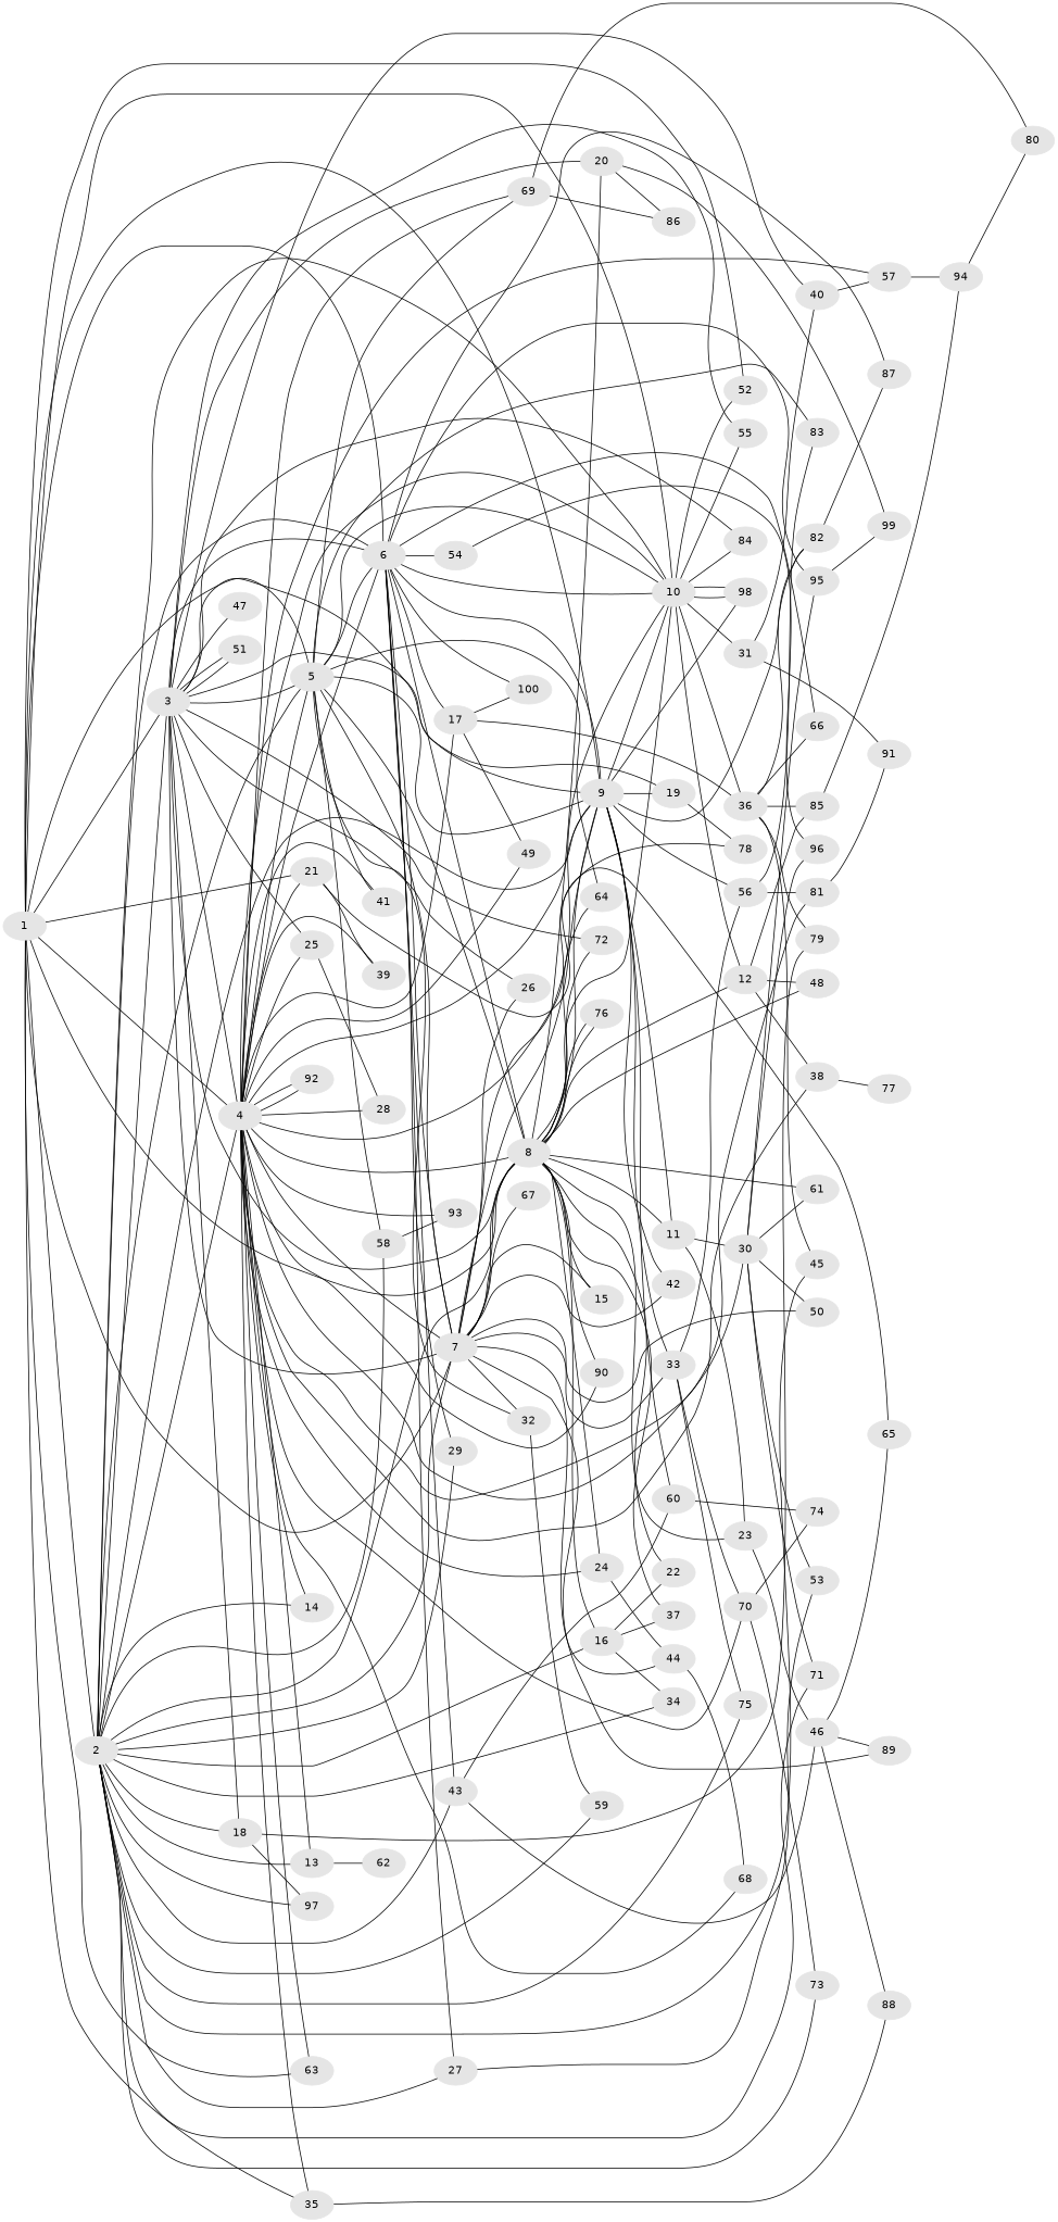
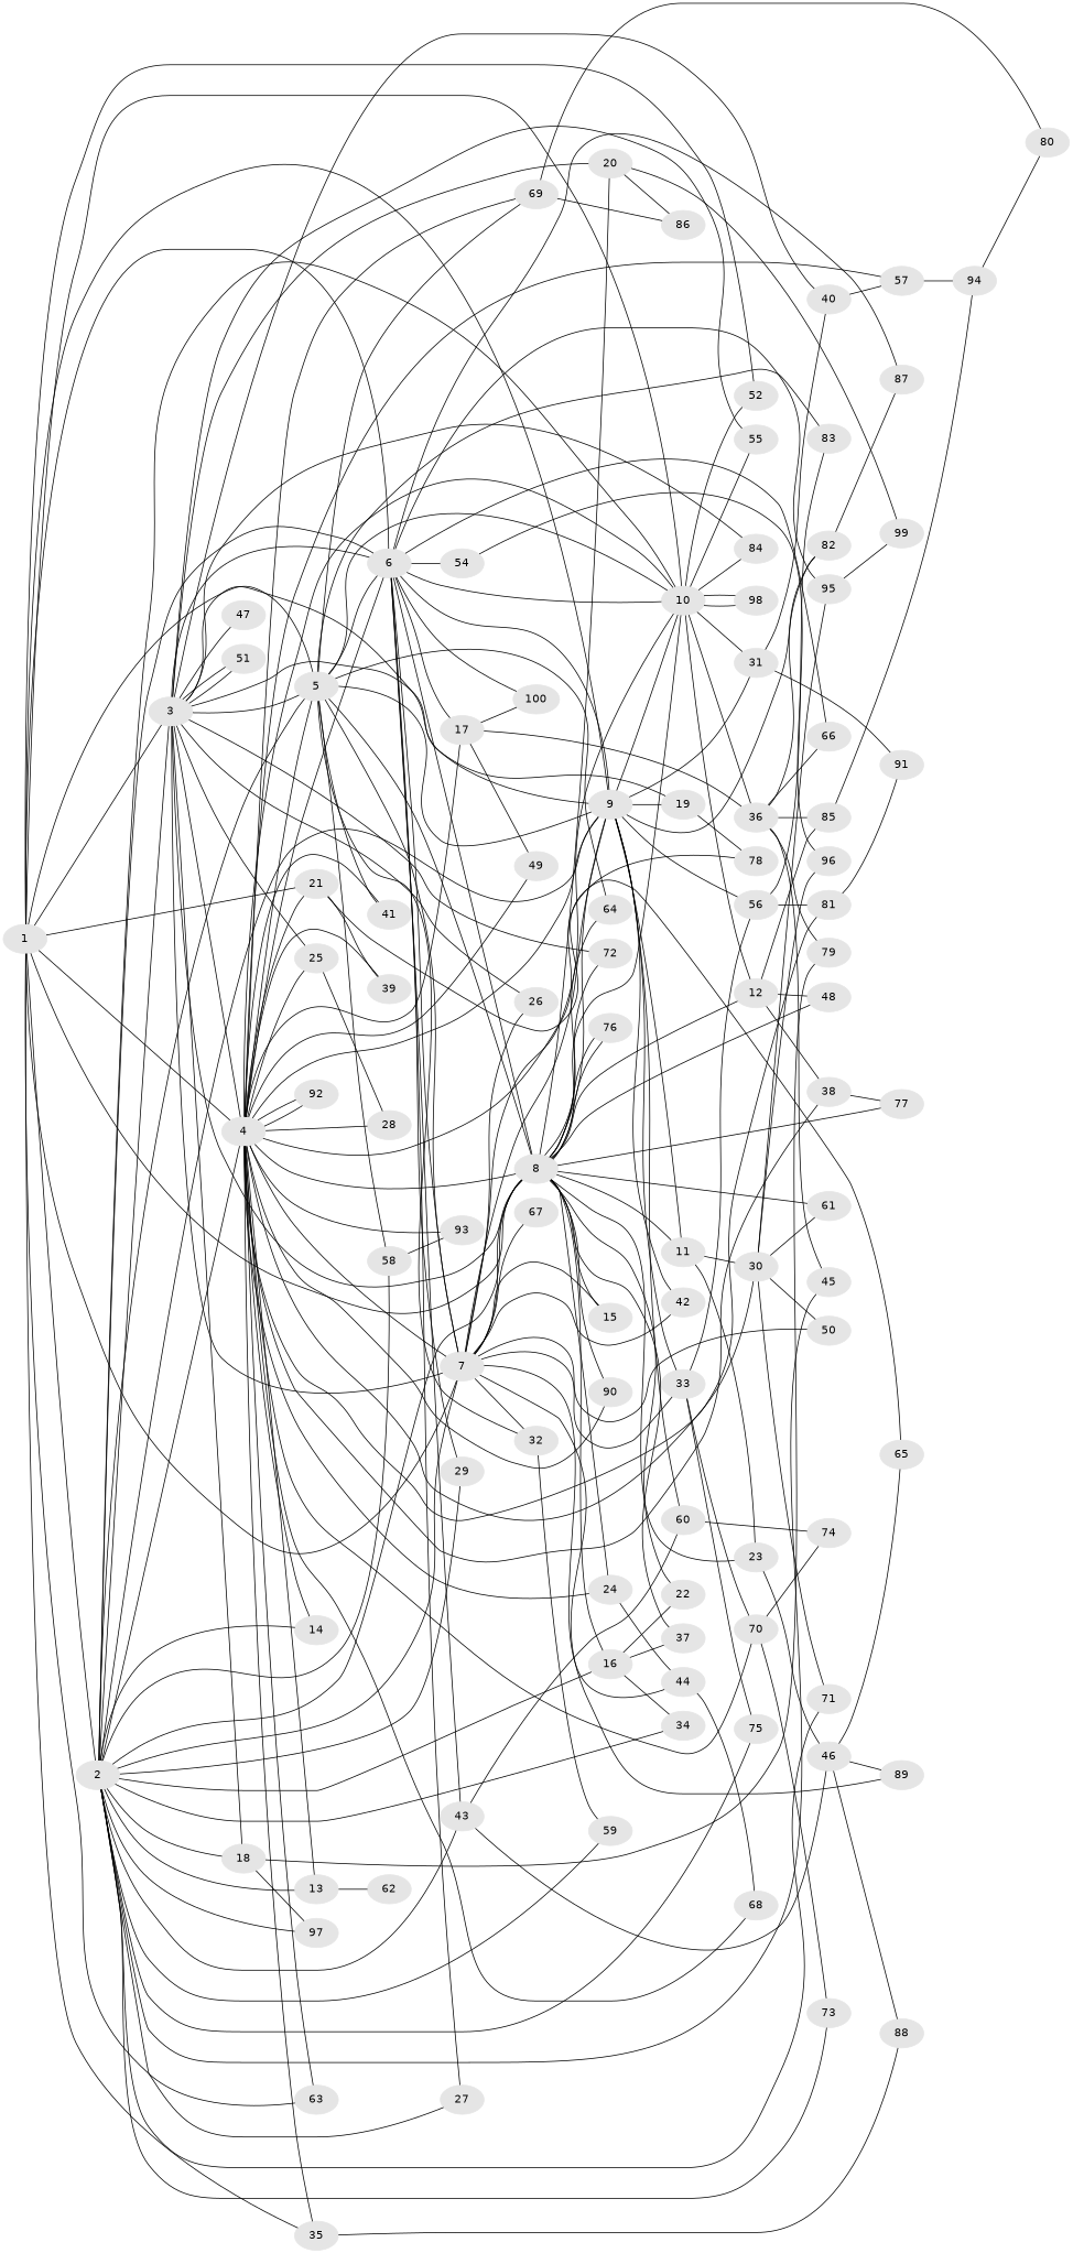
  graph {
    fontname="DejaVu Sans"
    rankdir=LR
    node [color=gray90 fontname="DejaVu Sans" style=filled]
    edge [fontname="DejaVu Sans"]
    1
    2
    3
    4
    5
    6
    7
    8
    9
    10
    21
    35
    52
    63
    13
    14
    16
    18
    27
    29
    34
    43
    45
    58
    59
    71
    73
    75
    97
    19
    20
    25
    26
    40
    47
    51
    55
    72
    84
    17
    24
    28
    30
    38
    39
    41
    49
    57
    68
    69
    70
    78
    81
    90
    92
    93
    32
    64
    83
    54
    66
    87
    95
    100
    15
    33
    42
    44
    50
    67
    89
    11
    12
    22
    23
    37
    48
    61
    76
    77
    31
    56
    60
    82
    36
    98
    65
    88
    62
    79
-   53
    46
    86
    99
    96
    94
    80
    74
    91
    85
    1 -- 2
    1 -- 3
    1 -- 4
    1 -- 5
    1 -- 6
    1 -- 7
    1 -- 8
    1 -- 9
    1 -- 10
    1 -- 21
    1 -- 35
    1 -- 52
    1 -- 63
    2 -- 3
    2 -- 4
    2 -- 5
    2 -- 6
    2 -- 7
    2 -- 8
    2 -- 9
    2 -- 10
    2 -- 13
    2 -- 14
    2 -- 16
    2 -- 18
    2 -- 27
    2 -- 29
    2 -- 34
    2 -- 43
    2 -- 45
    2 -- 58
    2 -- 59
    2 -- 71
    2 -- 73
    2 -- 75
    2 -- 97
    3 -- 4
    3 -- 5
    3 -- 6
    3 -- 7
    3 -- 8
    3 -- 9
    3 -- 18
    3 -- 19
    3 -- 20
    3 -- 25
    3 -- 26
    3 -- 40
    3 -- 47
    3 -- 51
    3 -- 51
    3 -- 55
    3 -- 72
    3 -- 84
    4 -- 5
    4 -- 6
    4 -- 7
    4 -- 8
    4 -- 9
    4 -- 10
    4 -- 21
    4 -- 35
    4 -- 63
    4 -- 13
    4 -- 14
    4 -- 25
    4 -- 17
    4 -- 24
    4 -- 28
    4 -- 30
    4 -- 38
    4 -- 39
    4 -- 41
    4 -- 49
    4 -- 57
    4 -- 68
    4 -- 69
    4 -- 70
    4 -- 78
    4 -- 81
    4 -- 90
    4 -- 92
    4 -- 92
    4 -- 93
    5 -- 6
    5 -- 7
    5 -- 8
    5 -- 9
    5 -- 10
    5 -- 58
    5 -- 41
    5 -- 69
    5 -- 32
    5 -- 64
    5 -- 83
    6 -- 7
    6 -- 8
    6 -- 9
    6 -- 10
    6 -- 27
    6 -- 29
    6 -- 43
    6 -- 17
    6 -- 54
    6 -- 66
    6 -- 87
    6 -- 95
    6 -- 100
    7 -- 8
    7 -- 9
    7 -- 10
    7 -- 26
    7 -- 32
    7 -- 15
    7 -- 33
    7 -- 42
    7 -- 44
    7 -- 50
    7 -- 67
    7 -- 89
    8 -- 9
    8 -- 10
    8 -- 16
    8 -- 20
    8 -- 72
    8 -- 24
    8 -- 90
    8 -- 64
    8 -- 15
    8 -- 11
    8 -- 12
    8 -- 22
    8 -- 23
    8 -- 37
    8 -- 48
    8 -- 61
    8 -- 76
    8 -- 76
+   8 -- 77
    9 -- 10
    9 -- 19
    9 -- 33
    9 -- 42
    9 -- 11
-   9 -- 98
+   9 -- 31
    9 -- 56
    9 -- 60
    9 -- 82
    10 -- 52
    10 -- 55
    10 -- 84
    10 -- 12
    10 -- 31
    10 -- 36
    10 -- 98
    10 -- 98
    21 -- 39
    21 -- 65
    35 -- 88
    13 -- 62
    16 -- 34
    16 -- 22
    16 -- 37
    18 -- 97
    18 -- 79
-   27 -- 53
    43 -- 60
    43 -- 46
    58 -- 93
    19 -- 78
    20 -- 86
    20 -- 99
    25 -- 28
    40 -- 57
    17 -- 49
    17 -- 100
    17 -- 36
    24 -- 44
    30 -- 71
    30 -- 95
    30 -- 50
    30 -- 61
-   30 -- 53
    30 -- 96
    38 -- 77
    57 -- 94
    69 -- 86
    69 -- 80
    70 -- 73
    70 -- 74
    81 -- 91
    32 -- 59
    54 -- 96
    95 -- 99
    33 -- 75
    33 -- 70
    33 -- 56
    44 -- 68
    11 -- 30
    11 -- 23
    12 -- 38
    12 -- 48
    12 -- 85
    23 -- 46
    31 -- 40
    31 -- 91
    56 -- 81
    56 -- 83
    60 -- 74
    82 -- 87
    36 -- 45
    36 -- 66
    36 -- 82
    36 -- 79
    36 -- 85
    46 -- 89
    46 -- 65
    46 -- 88
    94 -- 80
    85 -- 94
  }
